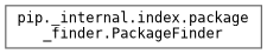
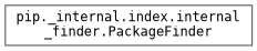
  digraph {
    rankdir=LR
    fontname="DejaVu Sans Mono"
-   n1 [color=grey40 fillcolor=white fontname="DejaVu Sans Mono" fontsize=10 height=0.2 label="pip._internal.index.package\l_finder.PackageFinder" shape=box style=filled width=0.4]
+   n1 [color=grey40 fillcolor=white fontname="DejaVu Sans Mono" fontsize=10 height=0.2 label="pip._internal.index.internal\l_finder.PackageFinder" shape=box style=filled width=0.4]
  }
